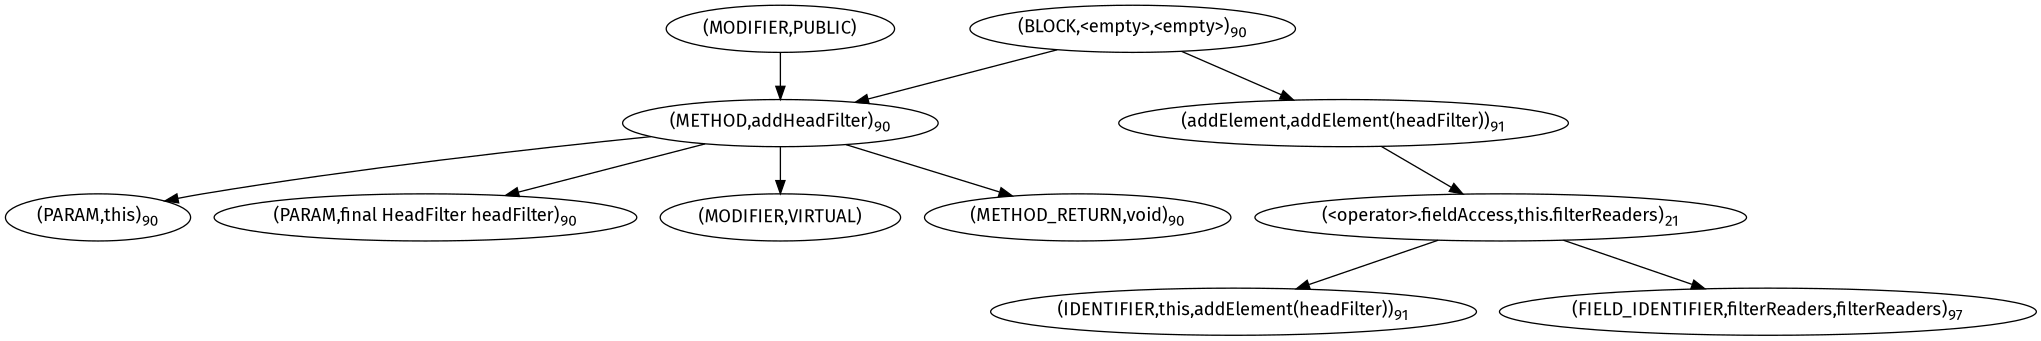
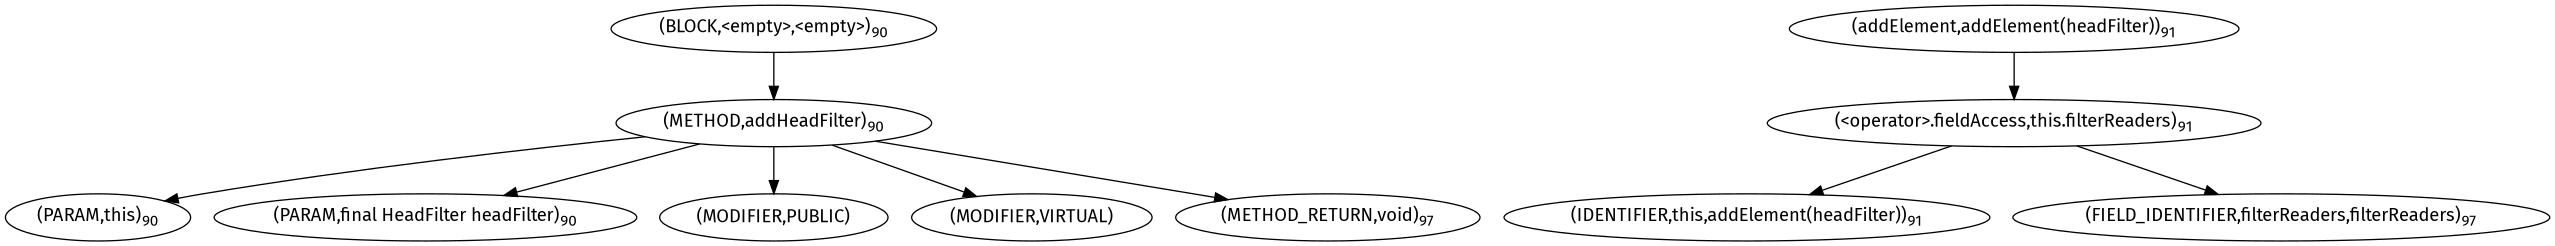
  digraph {
    fontname="Fira Sans"
    node [fontname="Fira Sans"]
    edge [fontname="Fira Sans"]
    n1 [label=<(METHOD,addHeadFilter)<SUB>90</SUB>>]
    n2 [label=<(PARAM,this)<SUB>90</SUB>>]
    n3 [label=<(PARAM,final HeadFilter headFilter)<SUB>90</SUB>>]
    n4 [label=<(MODIFIER,PUBLIC)>]
    n5 [label=<(MODIFIER,VIRTUAL)>]
-   n6 [label=<(METHOD_RETURN,void)<SUB>90</SUB>>]
+   n6 [label=<(METHOD_RETURN,void)<SUB>97</SUB>>]
    n7 [label=<(BLOCK,&lt;empty&gt;,&lt;empty&gt;)<SUB>90</SUB>>]
    n8 [label=<(addElement,addElement(headFilter))<SUB>91</SUB>>]
-   n9 [label=<(&lt;operator&gt;.fieldAccess,this.filterReaders)<SUB>21</SUB>>]
+   n9 [label=<(&lt;operator&gt;.fieldAccess,this.filterReaders)<SUB>91</SUB>>]
    n10 [label=<(IDENTIFIER,this,addElement(headFilter))<SUB>91</SUB>>]
    n11 [label=<(FIELD_IDENTIFIER,filterReaders,filterReaders)<SUB>97</SUB>>]
    n1 -> n2
    n1 -> n3
-   n4 -> n1
+   n1 -> n4
    n1 -> n5
    n1 -> n6
    n7 -> n1
-   n7 -> n8
    n8 -> n9
    n9 -> n10
    n9 -> n11
  }
